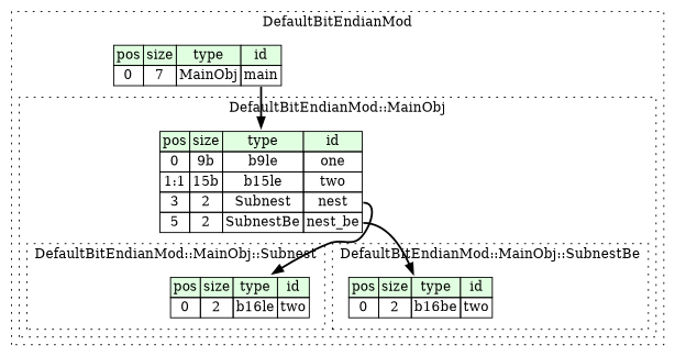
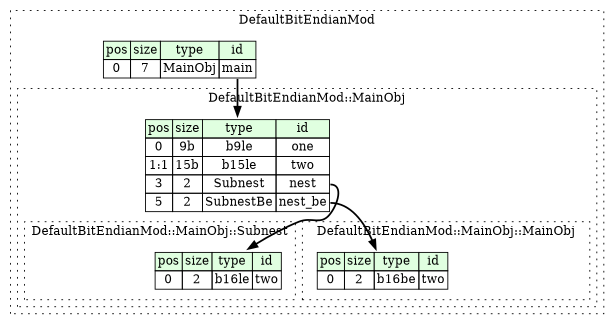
  digraph {
    rankdir=TB
    node [shape=plaintext]
    edge [style=bold]
    n1 [label=<<TABLE BORDER="0" CELLBORDER="1" CELLSPACING="0"> 					<TR><TD BGCOLOR="#E0FFE0">pos</TD><TD BGCOLOR="#E0FFE0">size</TD><TD BGCOLOR="#E0FFE0">type</TD><TD BGCOLOR="#E0FFE0">id</TD></TR> 					<TR><TD PORT="two_pos">0</TD><TD PORT="two_size">2</TD><TD>b16le</TD><TD PORT="two_type">two</TD></TR> 				</TABLE>>]
    n2 [label=<<TABLE BORDER="0" CELLBORDER="1" CELLSPACING="0"> 					<TR><TD BGCOLOR="#E0FFE0">pos</TD><TD BGCOLOR="#E0FFE0">size</TD><TD BGCOLOR="#E0FFE0">type</TD><TD BGCOLOR="#E0FFE0">id</TD></TR> 					<TR><TD PORT="two_pos">0</TD><TD PORT="two_size">2</TD><TD>b16be</TD><TD PORT="two_type">two</TD></TR> 				</TABLE>>]
    n3 [label=<<TABLE BORDER="0" CELLBORDER="1" CELLSPACING="0"> 				<TR><TD BGCOLOR="#E0FFE0">pos</TD><TD BGCOLOR="#E0FFE0">size</TD><TD BGCOLOR="#E0FFE0">type</TD><TD BGCOLOR="#E0FFE0">id</TD></TR> 				<TR><TD PORT="one_pos">0</TD><TD PORT="one_size">9b</TD><TD>b9le</TD><TD PORT="one_type">one</TD></TR> 				<TR><TD PORT="two_pos">1:1</TD><TD PORT="two_size">15b</TD><TD>b15le</TD><TD PORT="two_type">two</TD></TR> 				<TR><TD PORT="nest_pos">3</TD><TD PORT="nest_size">2</TD><TD>Subnest</TD><TD PORT="nest_type">nest</TD></TR> 				<TR><TD PORT="nest_be_pos">5</TD><TD PORT="nest_be_size">2</TD><TD>SubnestBe</TD><TD PORT="nest_be_type">nest_be</TD></TR> 			</TABLE>>]
    n4 [label=<<TABLE BORDER="0" CELLBORDER="1" CELLSPACING="0"> 			<TR><TD BGCOLOR="#E0FFE0">pos</TD><TD BGCOLOR="#E0FFE0">size</TD><TD BGCOLOR="#E0FFE0">type</TD><TD BGCOLOR="#E0FFE0">id</TD></TR> 			<TR><TD PORT="main_pos">0</TD><TD PORT="main_size">7</TD><TD>MainObj</TD><TD PORT="main_type">main</TD></TR> 		</TABLE>>]
    subgraph cluster_1 {
      label=DefaultBitEndianMod
      style=dotted
      n4
      subgraph cluster_2 {
        label="DefaultBitEndianMod::MainObj"
        style=dotted
        n3
        subgraph cluster_3 {
          label="DefaultBitEndianMod::MainObj::Subnest"
          style=dotted
          n1
        }
        subgraph cluster_4 {
-         label="DefaultBitEndianMod::MainObj::SubnestBe"
+         label="DefaultBitEndianMod::MainObj::MainObj"
          style=dotted
          n2
        }
      }
    }
    n3 -> n1 [tailport=nest_type]
    n3 -> n2 [tailport=nest_be_type]
    n4 -> n3 [tailport=main_type]
  }
